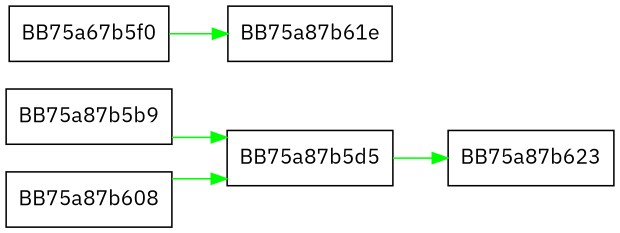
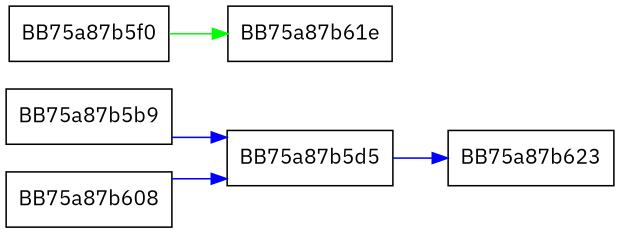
  digraph {
    fontname="IBM Plex Sans"
    rankdir=LR
    splines=ortho
    node [fontname="IBM Plex Sans" shape=box]
    edge [color=blue fontname="IBM Plex Sans"]
    n1 [label=BB75a87b5b9]
    BB75a87b5d5
    BB75a87b623
-   BB75a87b5f0 [label=BB75a67b5f0]
+   BB75a87b5f0
    BB75a87b61e
    BB75a87b608
-   n1 -> BB75a87b5d5 [color=green]
-   BB75a87b5d5 -> BB75a87b623 [color=green]
+   n1 -> BB75a87b5d5
+   BB75a87b5d5 -> BB75a87b623
    BB75a87b5f0 -> BB75a87b61e [color=green]
-   BB75a87b608 -> BB75a87b5d5 [color=green]
+   BB75a87b608 -> BB75a87b5d5
  }
